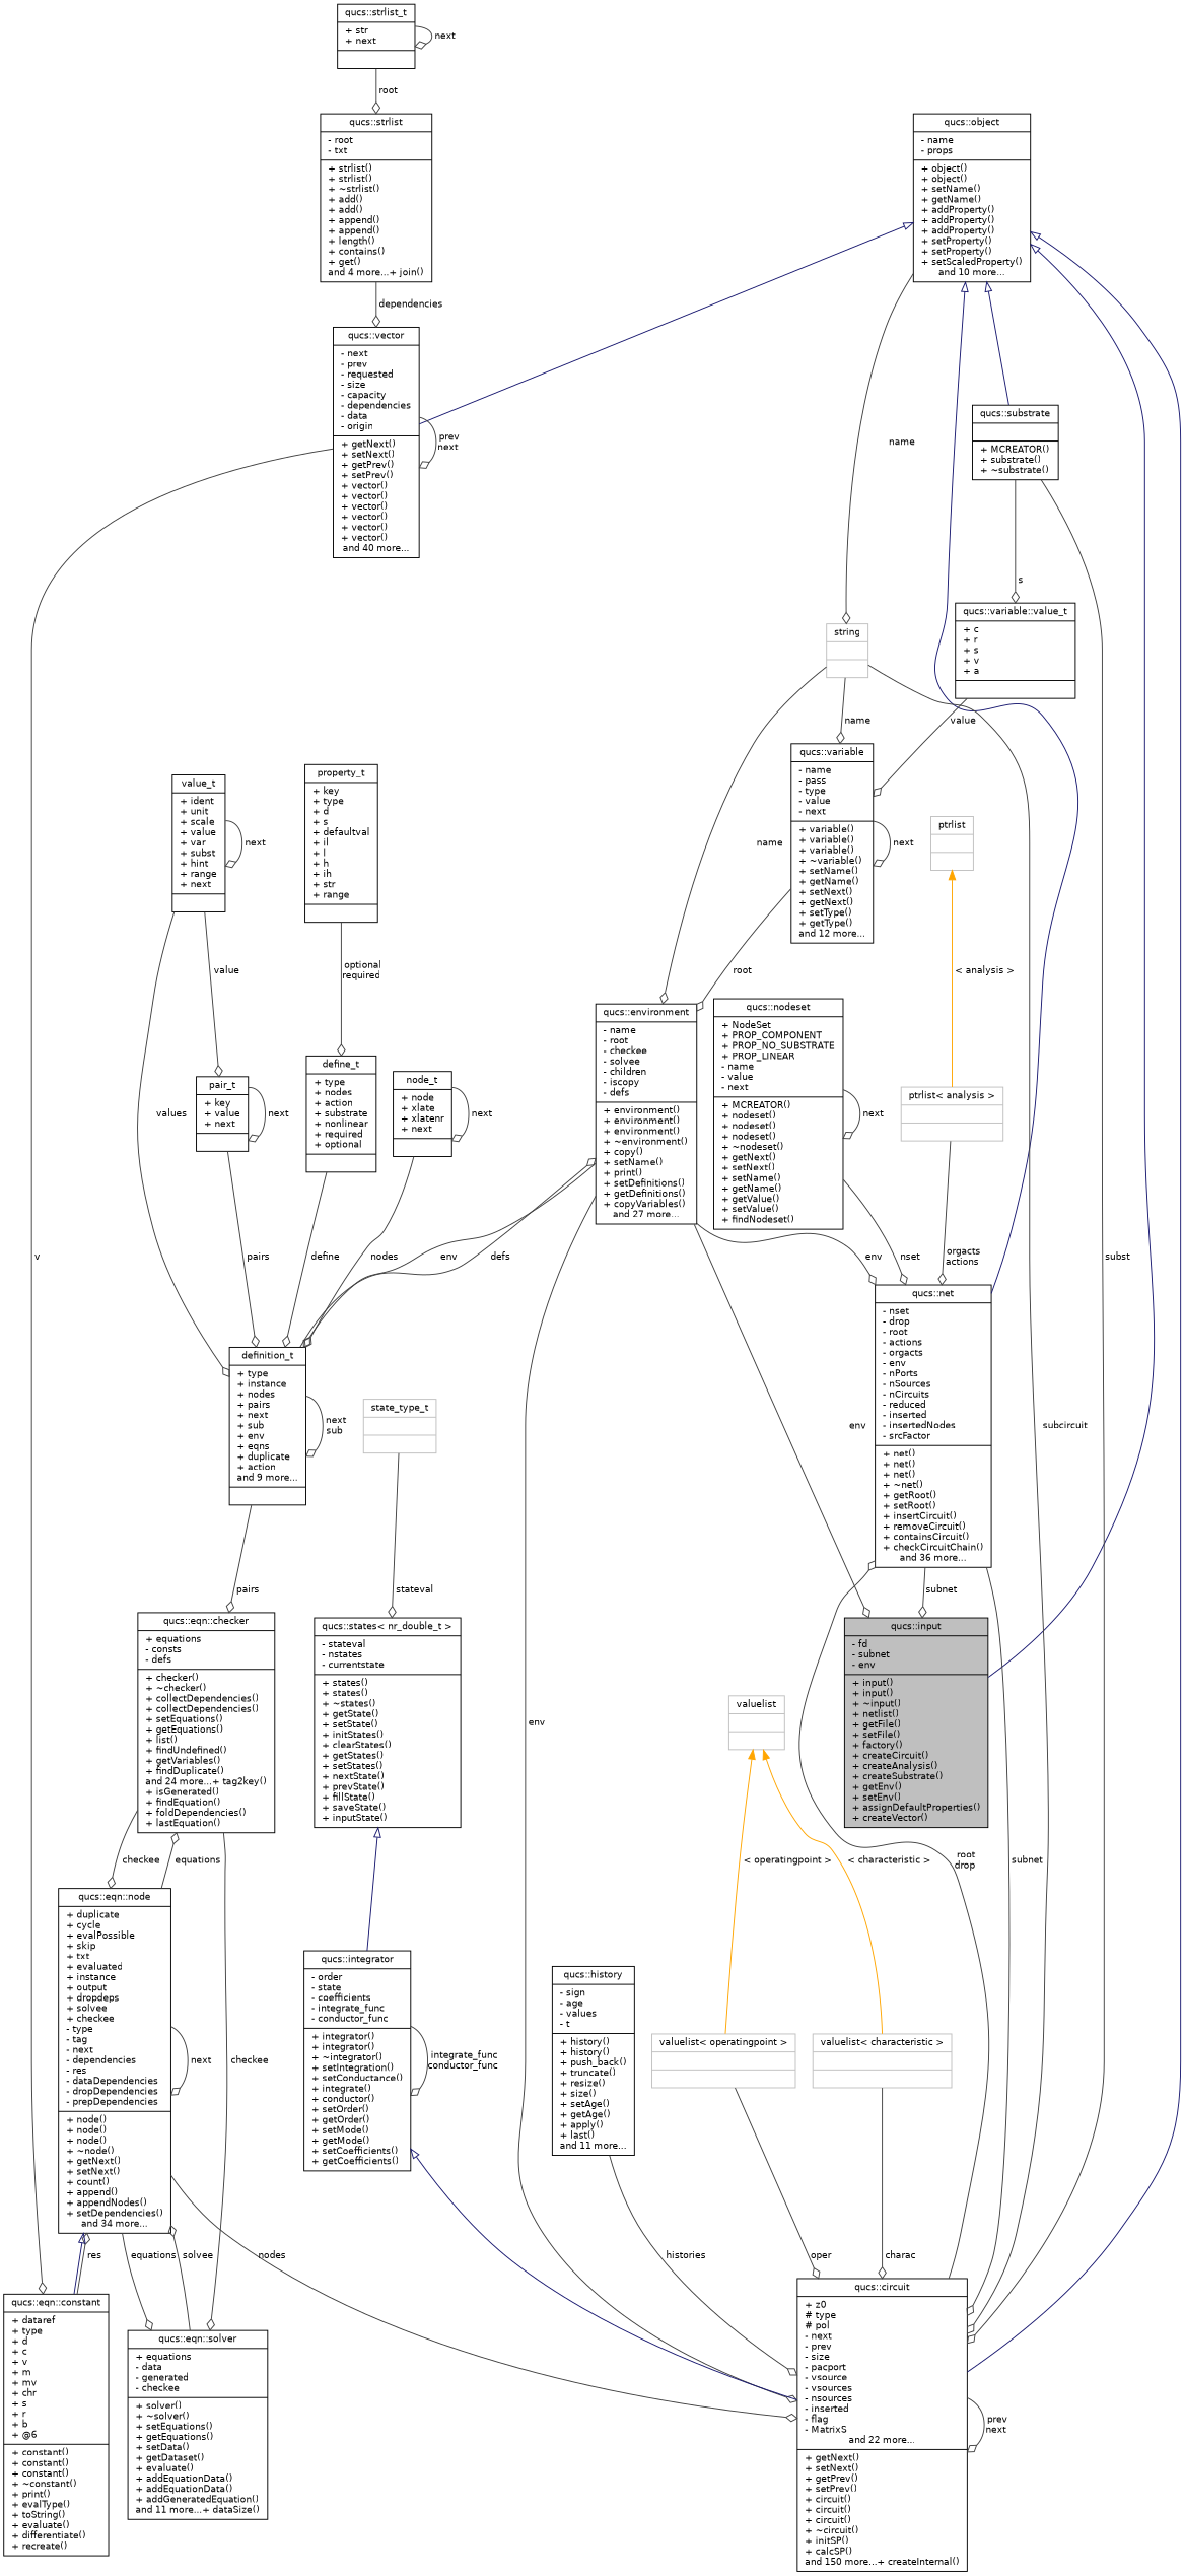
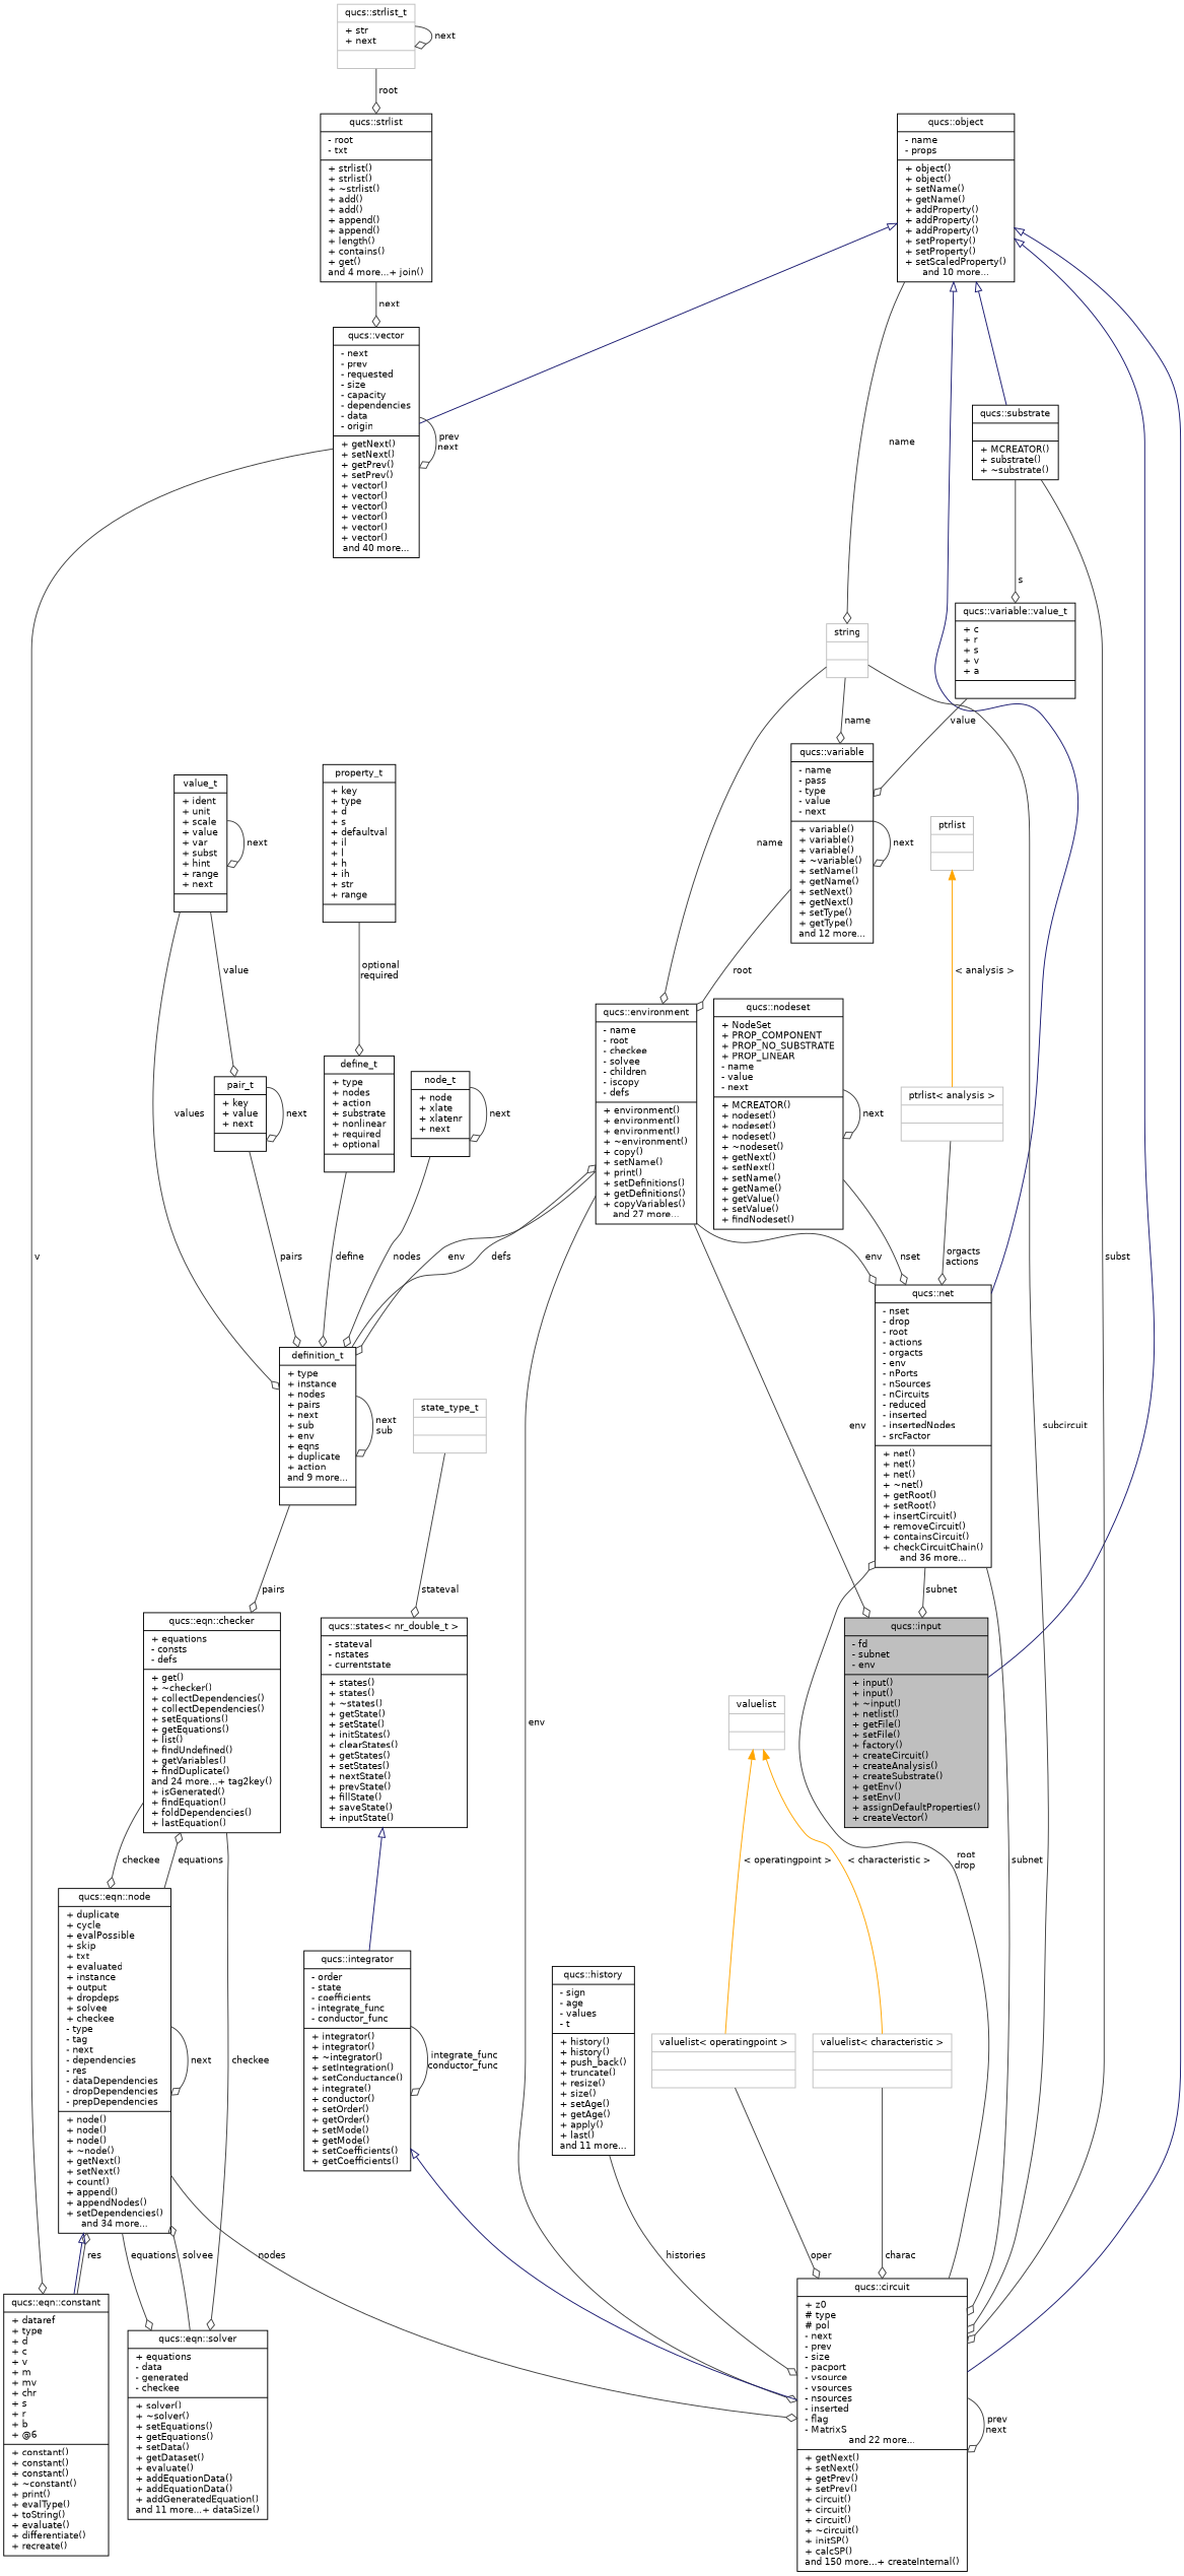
  digraph {
    node [color=black fillcolor=white fontname=Helvetica fontsize=10 shape=record style=filled]
    edge [color=grey25 fontname=Helvetica fontsize=10 labelfontname=Helvetica labelfontsize=10 style=solid arrowhead=odiamond]
    n1 [fillcolor=grey75 fontcolor=black height=0.2 label="{qucs::input\n|- fd\l- subnet\l- env\l|+ input()\l+ input()\l+ ~input()\l+ netlist()\l+ getFile()\l+ setFile()\l+ factory()\l+ createCircuit()\l+ createAnalysis()\l+ createSubstrate()\l+ getEnv()\l+ setEnv()\l+ assignDefaultProperties()\l+ createVector()\l}" width=0.4]
    n2 [height=0.2 label="{qucs::object\n|- name\l- props\l|+ object()\l+ object()\l+ setName()\l+ getName()\l+ addProperty()\l+ addProperty()\l+ addProperty()\l+ setProperty()\l+ setProperty()\l+ setScaledProperty()\land 10 more...}" width=0.4]
    n3 [height=0.2 label="{qucs::net\n|- nset\l- drop\l- root\l- actions\l- orgacts\l- env\l- nPorts\l- nSources\l- nCircuits\l- reduced\l- inserted\l- insertedNodes\l- srcFactor\l|+ net()\l+ net()\l+ net()\l+ ~net()\l+ getRoot()\l+ setRoot()\l+ insertCircuit()\l+ removeCircuit()\l+ containsCircuit()\l+ checkCircuitChain()\land 36 more...}" width=0.4]
    n4 [height=0.2 label="{qucs::circuit\n|+ z0\l# type\l# pol\l- next\l- prev\l- size\l- pacport\l- vsource\l- vsources\l- nsources\l- inserted\l- flag\l- MatrixS\land 22 more...|+ getNext()\l+ setNext()\l+ getPrev()\l+ setPrev()\l+ circuit()\l+ circuit()\l+ circuit()\l+ ~circuit()\l+ initSP()\l+ calcSP()\land 150 more...+ createInternal()\l}" width=0.4]
    n5 [height=0.2 label="{qucs::substrate\n||+ MCREATOR()\l+ substrate()\l+ ~substrate()\l}" width=0.4]
    n6 [height=0.2 label="{qucs::vector\n|- next\l- prev\l- requested\l- size\l- capacity\l- dependencies\l- data\l- origin\l|+ getNext()\l+ setNext()\l+ getPrev()\l+ setPrev()\l+ vector()\l+ vector()\l+ vector()\l+ vector()\l+ vector()\l+ vector()\land 40 more...}" width=0.4]
    n7 [color=grey75 height=0.2 label="{string\n||}" width=0.4]
    n8 [height=0.2 label="{qucs::variable::value_t\n|+ c\l+ r\l+ s\l+ v\l+ a\l|}" width=0.4]
    n9 [height=0.2 label="{qucs::eqn::constant\n|+ dataref\l+ type\l+ d\l+ c\l+ v\l+ m\l+ mv\l+ chr\l+ s\l+ r\l+ b\l+ @6\l|+ constant()\l+ constant()\l+ constant()\l+ ~constant()\l+ print()\l+ evalType()\l+ toString()\l+ evaluate()\l+ differentiate()\l+ recreate()\l}" width=0.4]
    n10 [height=0.2 label="{qucs::environment\n|- name\l- root\l- checkee\l- solvee\l- children\l- iscopy\l- defs\l|+ environment()\l+ environment()\l+ environment()\l+ ~environment()\l+ copy()\l+ setName()\l+ print()\l+ setDefinitions()\l+ getDefinitions()\l+ copyVariables()\land 27 more...}" width=0.4]
    n11 [height=0.2 label="{qucs::variable\n|- name\l- pass\l- type\l- value\l- next\l|+ variable()\l+ variable()\l+ variable()\l+ ~variable()\l+ setName()\l+ getName()\l+ setNext()\l+ getNext()\l+ setType()\l+ getType()\land 12 more...}" width=0.4]
    n12 [height=0.2 label="{definition_t\n|+ type\l+ instance\l+ nodes\l+ pairs\l+ next\l+ sub\l+ env\l+ eqns\l+ duplicate\l+ action\land 9 more...|}" width=0.4]
    n13 [height=0.2 label="{qucs::integrator\n|- order\l- state\l- coefficients\l- integrate_func\l- conductor_func\l|+ integrator()\l+ integrator()\l+ ~integrator()\l+ setIntegration()\l+ setConductance()\l+ integrate()\l+ conductor()\l+ setOrder()\l+ getOrder()\l+ setMode()\l+ getMode()\l+ setCoefficients()\l+ getCoefficients()\l}" width=0.4]
    n14 [height=0.2 label="{qucs::states\< nr_double_t \>\n|- stateval\l- nstates\l- currentstate\l|+ states()\l+ states()\l+ ~states()\l+ getState()\l+ setState()\l+ initStates()\l+ clearStates()\l+ getStates()\l+ setStates()\l+ nextState()\l+ prevState()\l+ fillState()\l+ saveState()\l+ inputState()\l}" width=0.4]
    n15 [color=grey75 height=0.2 label="{state_type_t\n||}" width=0.4]
    n16 [height=0.2 label="{qucs::history\n|- sign\l- age\l- values\l- t\l|+ history()\l+ history()\l+ push_back()\l+ truncate()\l+ resize()\l+ size()\l+ setAge()\l+ getAge()\l+ apply()\l+ last()\land 11 more...}" width=0.4]
-   n17 [height=0.2 label="{qucs::eqn::checker\n|+ equations\l- consts\l- defs\l|+ checker()\l+ ~checker()\l+ collectDependencies()\l+ collectDependencies()\l+ setEquations()\l+ getEquations()\l+ list()\l+ findUndefined()\l+ getVariables()\l+ findDuplicate()\land 24 more...+ tag2key()\l+ isGenerated()\l+ findEquation()\l+ foldDependencies()\l+ lastEquation()\l}" width=0.4]
+   n17 [height=0.2 label="{qucs::eqn::checker\n|+ equations\l- consts\l- defs\l|+ get()\l+ ~checker()\l+ collectDependencies()\l+ collectDependencies()\l+ setEquations()\l+ getEquations()\l+ list()\l+ findUndefined()\l+ getVariables()\l+ findDuplicate()\land 24 more...+ tag2key()\l+ isGenerated()\l+ findEquation()\l+ foldDependencies()\l+ lastEquation()\l}" width=0.4]
    n18 [height=0.2 label="{qucs::eqn::node\n|+ duplicate\l+ cycle\l+ evalPossible\l+ skip\l+ txt\l+ evaluated\l+ instance\l+ output\l+ dropdeps\l+ solvee\l+ checkee\l- type\l- tag\l- next\l- dependencies\l- res\l- dataDependencies\l- dropDependencies\l- prepDependencies\l|+ node()\l+ node()\l+ node()\l+ ~node()\l+ getNext()\l+ setNext()\l+ count()\l+ append()\l+ appendNodes()\l+ setDependencies()\land 34 more...}" width=0.4]
    n19 [height=0.2 label="{qucs::eqn::solver\n|+ equations\l- data\l- generated\l- checkee\l|+ solver()\l+ ~solver()\l+ setEquations()\l+ getEquations()\l+ setData()\l+ getDataset()\l+ evaluate()\l+ addEquationData()\l+ addEquationData()\l+ addGeneratedEquation()\land 11 more...+ dataSize()\l}" width=0.4]
    n20 [height=0.2 label="{node_t\n|+ node\l+ xlate\l+ xlatenr\l+ next\l|}" width=0.4]
    n21 [height=0.2 label="{value_t\n|+ ident\l+ unit\l+ scale\l+ value\l+ var\l+ subst\l+ hint\l+ range\l+ next\l|}" width=0.4]
    n22 [height=0.2 label="{pair_t\n|+ key\l+ value\l+ next\l|}" width=0.4]
    n23 [height=0.2 label="{define_t\n|+ type\l+ nodes\l+ action\l+ substrate\l+ nonlinear\l+ required\l+ optional\l|}" width=0.4]
    n24 [height=0.2 label="{property_t\n|+ key\l+ type\l+ d\l+ s\l+ defaultval\l+ il\l+ l\l+ h\l+ ih\l+ str\l+ range\l|}" width=0.4]
    n25 [height=0.2 label="{qucs::strlist\n|- root\l- txt\l|+ strlist()\l+ strlist()\l+ ~strlist()\l+ add()\l+ add()\l+ append()\l+ append()\l+ length()\l+ contains()\l+ get()\land 4 more...+ join()\l}" width=0.4]
-   n26 [height=0.2 label="{qucs::strlist_t\n|+ str\l+ next\l|}" width=0.4]
+   n26 [color=grey75 height=0.2 label="{qucs::strlist_t\n|+ str\l+ next\l|}" width=0.4]
    n27 [color=grey75 height=0.2 label="{valuelist\< characteristic \>\n||}" width=0.4]
    n28 [color=grey75 height=0.2 label="{valuelist\n||}" width=0.4]
    n29 [color=grey75 height=0.2 label="{valuelist\< operatingpoint \>\n||}" width=0.4]
    n30 [color=grey75 height=0.2 label="{ptrlist\< analysis \>\n||}" width=0.4]
    n31 [color=grey75 height=0.2 label="{ptrlist\n||}" width=0.4]
    n32 [height=0.2 label="{qucs::nodeset\n|+ NodeSet\l+ PROP_COMPONENT\l+ PROP_NO_SUBSTRATE\l+ PROP_LINEAR\l- name\l- value\l- next\l|+ MCREATOR()\l+ nodeset()\l+ nodeset()\l+ nodeset()\l+ ~nodeset()\l+ getNext()\l+ setNext()\l+ setName()\l+ getName()\l+ getValue()\l+ setValue()\l+ findNodeset()\l}" width=0.4]
    n2 -> n1 [arrowtail=onormal color=midnightblue dir=back arrowhead=""]
    n2 -> n3 [arrowtail=onormal color=midnightblue dir=back arrowhead=""]
    n2 -> n4 [arrowtail=onormal color=midnightblue dir=back arrowhead=""]
    n2 -> n5 [arrowtail=onormal color=midnightblue dir=back arrowhead=""]
    n2 -> n6 [arrowtail=onormal color=midnightblue dir=back arrowhead=""]
    n2 -> n7 [label=" name"]
    n3 -> n1 [label=" subnet"]
    n3 -> n4 [label=" subnet"]
    n4 -> n3 [label=" root\ndrop"]
    n4 -> n4 [label=" prev\nnext"]
    n5 -> n4 [label=" subst"]
    n5 -> n8 [label=" s"]
    n6 -> n6 [label=" prev\nnext"]
    n6 -> n9 [label=" v"]
    n7 -> n4 [label=" subcircuit"]
    n7 -> n10 [label=" name"]
    n7 -> n11 [label=" name"]
    n8 -> n11 [label=" value"]
    n9 -> n18 [label=" res"]
    n10 -> n1 [label=" env"]
    n10 -> n3 [label=" env"]
    n10 -> n4 [label=" env"]
    n10 -> n12 [label=" env"]
    n11 -> n10 [label=" root"]
    n11 -> n11 [label=" next"]
    n12 -> n10 [label=" defs"]
    n12 -> n12 [label=" next\nsub"]
    n12 -> n17 [label=" pairs"]
    n13 -> n4 [arrowtail=onormal color=midnightblue dir=back arrowhead=""]
    n13 -> n13 [label=" integrate_func\nconductor_func"]
    n14 -> n13 [arrowtail=onormal color=midnightblue dir=back arrowhead=""]
    n15 -> n14 [label=" stateval"]
    n16 -> n4 [label=" histories"]
    n17 -> n18 [label=" checkee"]
    n17 -> n19 [label=" checkee"]
    n18 -> n4 [label=" nodes"]
    n18 -> n9 [arrowtail=onormal color=midnightblue dir=back arrowhead=""]
    n18 -> n17 [label=" equations"]
    n18 -> n18 [label=" next"]
    n18 -> n19 [label=" equations"]
    n19 -> n18 [label=" solvee"]
    n20 -> n12 [label=" nodes"]
    n20 -> n20 [label=" next"]
    n21 -> n12 [label=" values"]
    n21 -> n21 [label=" next"]
    n21 -> n22 [label=" value"]
    n22 -> n12 [label=" pairs"]
    n22 -> n22 [label=" next"]
    n23 -> n12 [label=" define"]
    n24 -> n23 [label=" optional\nrequired"]
-   n25 -> n6 [label=" dependencies"]
+   n25 -> n6 [label=" next"]
    n26 -> n25 [label=" root"]
    n26 -> n26 [label=" next"]
    n27 -> n4 [label=" charac"]
    n28 -> n27 [color=orange dir=back label=" \< characteristic \>" arrowhead=""]
    n28 -> n29 [color=orange dir=back label=" \< operatingpoint \>" arrowhead=""]
    n29 -> n4 [label=" oper"]
    n30 -> n3 [label=" orgacts\nactions"]
    n31 -> n30 [color=orange dir=back label=" \< analysis \>" arrowhead=""]
    n32 -> n3 [label=" nset"]
    n32 -> n32 [label=" next"]
  }
